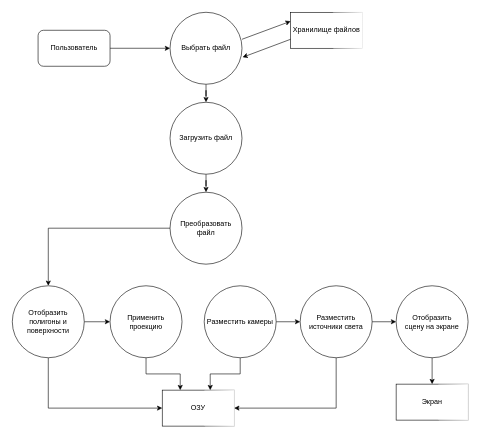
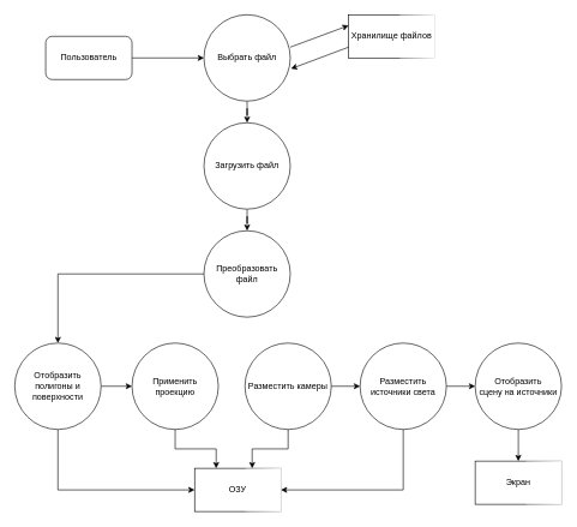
  <mxCell id="0" />
  <mxCell id="1" parent="0" />
  <mxCell id="2" value="" style="edgeStyle=orthogonalEdgeStyle;rounded=0;orthogonalLoop=1;jettySize=auto;html=1;" parent="1" source="3" target="5" edge="1"><mxGeometry relative="1" as="geometry" /></mxCell>
  <mxCell id="3" value="Пользователь" style="rounded=1;whiteSpace=wrap;html=1;" parent="1" vertex="1"><mxGeometry x="63" y="50" width="120" height="60" as="geometry" /></mxCell>
  <mxCell id="4" value="" style="edgeStyle=orthogonalEdgeStyle;rounded=0;orthogonalLoop=1;jettySize=auto;html=1;" parent="1" source="5" target="10" edge="1"><mxGeometry relative="1" as="geometry" /></mxCell>
  <mxCell id="5" value="Выбрать файл" style="ellipse;whiteSpace=wrap;html=1;" parent="1" vertex="1"><mxGeometry x="283" y="20" width="120" height="120" as="geometry" /></mxCell>
  <mxCell id="6" value="Хранилище файлов" style="rounded=0;whiteSpace=wrap;html=1;perimeterSpacing=0;shadow=0;sketch=0;glass=1;direction=south;" parent="1" vertex="1"><mxGeometry x="484" y="20" width="120" height="60" as="geometry" /></mxCell>
  <mxCell id="7" value="" style="endArrow=classic;html=1;entryX=0.25;entryY=1;entryDx=0;entryDy=0;" parent="1" target="6" edge="1"><mxGeometry width="50" height="50" relative="1" as="geometry"><mxPoint x="403" y="65" as="sourcePoint" /><mxPoint x="444" y="320" as="targetPoint" /></mxGeometry></mxCell>
  <mxCell id="8" value="" style="endArrow=classic;html=1;exitX=0.75;exitY=1;exitDx=0;exitDy=0;entryX=1;entryY=0.625;entryDx=0;entryDy=0;entryPerimeter=0;" parent="1" source="6" edge="1"><mxGeometry width="50" height="50" relative="1" as="geometry"><mxPoint x="394" y="370" as="sourcePoint" /><mxPoint x="404" y="95" as="targetPoint" /></mxGeometry></mxCell>
  <mxCell id="9" value="" style="edgeStyle=orthogonalEdgeStyle;rounded=0;orthogonalLoop=1;jettySize=auto;html=1;" parent="1" source="10" target="12" edge="1"><mxGeometry relative="1" as="geometry" /></mxCell>
  <mxCell id="10" value="Загрузить файл" style="ellipse;whiteSpace=wrap;html=1;" parent="1" vertex="1"><mxGeometry x="283" y="170" width="120" height="120" as="geometry" /></mxCell>
  <mxCell id="11" value="" style="edgeStyle=orthogonalEdgeStyle;rounded=0;orthogonalLoop=1;jettySize=auto;html=1;" parent="1" source="12" target="15" edge="1"><mxGeometry relative="1" as="geometry" /></mxCell>
  <mxCell id="12" value="Преобразовать файл" style="ellipse;whiteSpace=wrap;html=1;" parent="1" vertex="1"><mxGeometry x="283" y="320" width="120" height="120" as="geometry" /></mxCell>
  <mxCell id="13" value="" style="edgeStyle=orthogonalEdgeStyle;rounded=0;orthogonalLoop=1;jettySize=auto;html=1;" parent="1" source="15" target="18" edge="1"><mxGeometry relative="1" as="geometry" /></mxCell>
  <mxCell id="14" style="edgeStyle=orthogonalEdgeStyle;rounded=0;orthogonalLoop=1;jettySize=auto;html=1;exitX=0.5;exitY=1;exitDx=0;exitDy=0;entryX=0.5;entryY=1;entryDx=0;entryDy=0;" parent="1" source="15" target="16" edge="1"><mxGeometry relative="1" as="geometry" /></mxCell>
  <mxCell id="15" value="Отобразить полигоны и поверхности" style="ellipse;whiteSpace=wrap;html=1;" parent="1" vertex="1"><mxGeometry x="20" y="476" width="120" height="120" as="geometry" /></mxCell>
  <mxCell id="16" value="ОЗУ" style="rounded=0;whiteSpace=wrap;html=1;perimeterSpacing=0;shadow=0;sketch=0;glass=1;direction=south;" parent="1" vertex="1"><mxGeometry x="270" y="650" width="120" height="60" as="geometry" /></mxCell>
  <mxCell id="17" style="edgeStyle=orthogonalEdgeStyle;rounded=0;orthogonalLoop=1;jettySize=auto;html=1;exitX=0.5;exitY=1;exitDx=0;exitDy=0;entryX=0;entryY=0.75;entryDx=0;entryDy=0;" parent="1" source="18" target="16" edge="1"><mxGeometry relative="1" as="geometry" /></mxCell>
  <mxCell id="18" value="Применить проекцию" style="ellipse;whiteSpace=wrap;html=1;" parent="1" vertex="1"><mxGeometry x="183" y="476" width="120" height="120" as="geometry" /></mxCell>
  <mxCell id="19" value="" style="edgeStyle=orthogonalEdgeStyle;rounded=0;orthogonalLoop=1;jettySize=auto;html=1;" parent="1" source="21" target="24" edge="1"><mxGeometry relative="1" as="geometry" /></mxCell>
  <mxCell id="20" style="edgeStyle=orthogonalEdgeStyle;rounded=0;orthogonalLoop=1;jettySize=auto;html=1;exitX=0.5;exitY=1;exitDx=0;exitDy=0;entryX=0;entryY=0.333;entryDx=0;entryDy=0;entryPerimeter=0;" parent="1" source="21" target="16" edge="1"><mxGeometry relative="1" as="geometry" /></mxCell>
  <mxCell id="21" value="Разместить камеры" style="ellipse;whiteSpace=wrap;html=1;" parent="1" vertex="1"><mxGeometry x="340" y="476" width="120" height="120" as="geometry" /></mxCell>
  <mxCell id="22" style="edgeStyle=orthogonalEdgeStyle;rounded=0;orthogonalLoop=1;jettySize=auto;html=1;exitX=0.5;exitY=1;exitDx=0;exitDy=0;entryX=0.5;entryY=0;entryDx=0;entryDy=0;" parent="1" source="24" target="16" edge="1"><mxGeometry relative="1" as="geometry" /></mxCell>
  <mxCell id="23" value="" style="edgeStyle=orthogonalEdgeStyle;rounded=0;orthogonalLoop=1;jettySize=auto;html=1;" edge="1" parent="1" source="24" target="26"><mxGeometry relative="1" as="geometry" /></mxCell>
  <mxCell id="24" value="Разместить источники света" style="ellipse;whiteSpace=wrap;html=1;" parent="1" vertex="1"><mxGeometry x="500" y="476" width="120" height="120" as="geometry" /></mxCell>
  <mxCell id="25" value="" style="edgeStyle=orthogonalEdgeStyle;rounded=0;orthogonalLoop=1;jettySize=auto;html=1;" edge="1" parent="1" source="26" target="27"><mxGeometry relative="1" as="geometry" /></mxCell>
- <mxCell id="26" value="Отобразить &lt;br&gt;сцену на экране" style="ellipse;whiteSpace=wrap;html=1;" vertex="1" parent="1"><mxGeometry x="660" y="476" width="120" height="120" as="geometry" /></mxCell>
+ <mxCell id="26" value="Отобразить &lt;br&gt;сцену на источники" style="ellipse;whiteSpace=wrap;html=1;" vertex="1" parent="1"><mxGeometry x="660" y="476" width="120" height="120" as="geometry" /></mxCell>
  <mxCell id="27" value="Экран" style="rounded=0;whiteSpace=wrap;html=1;perimeterSpacing=0;shadow=0;sketch=0;glass=1;direction=south;" vertex="1" parent="1"><mxGeometry x="660" y="640" width="120" height="60" as="geometry" /></mxCell>
